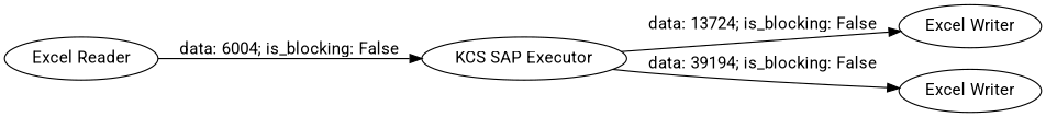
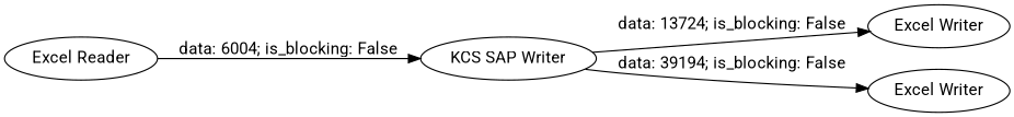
  digraph {
    rankdir=LR
    fontname=Roboto
    node [fontname=Roboto]
    edge [fontname=Roboto]
    n1 [label="Excel Writer"]
-   n2 [label="KCS SAP Executor"]
+   n2 [label="KCS SAP Writer"]
    n3 [label="Excel Writer"]
    n4 [label="Excel Reader"]
    n2 -> n1 [label="data: 13724; is_blocking: False"]
    n2 -> n3 [label="data: 39194; is_blocking: False"]
    n4 -> n2 [label="data: 6004; is_blocking: False"]
  }
